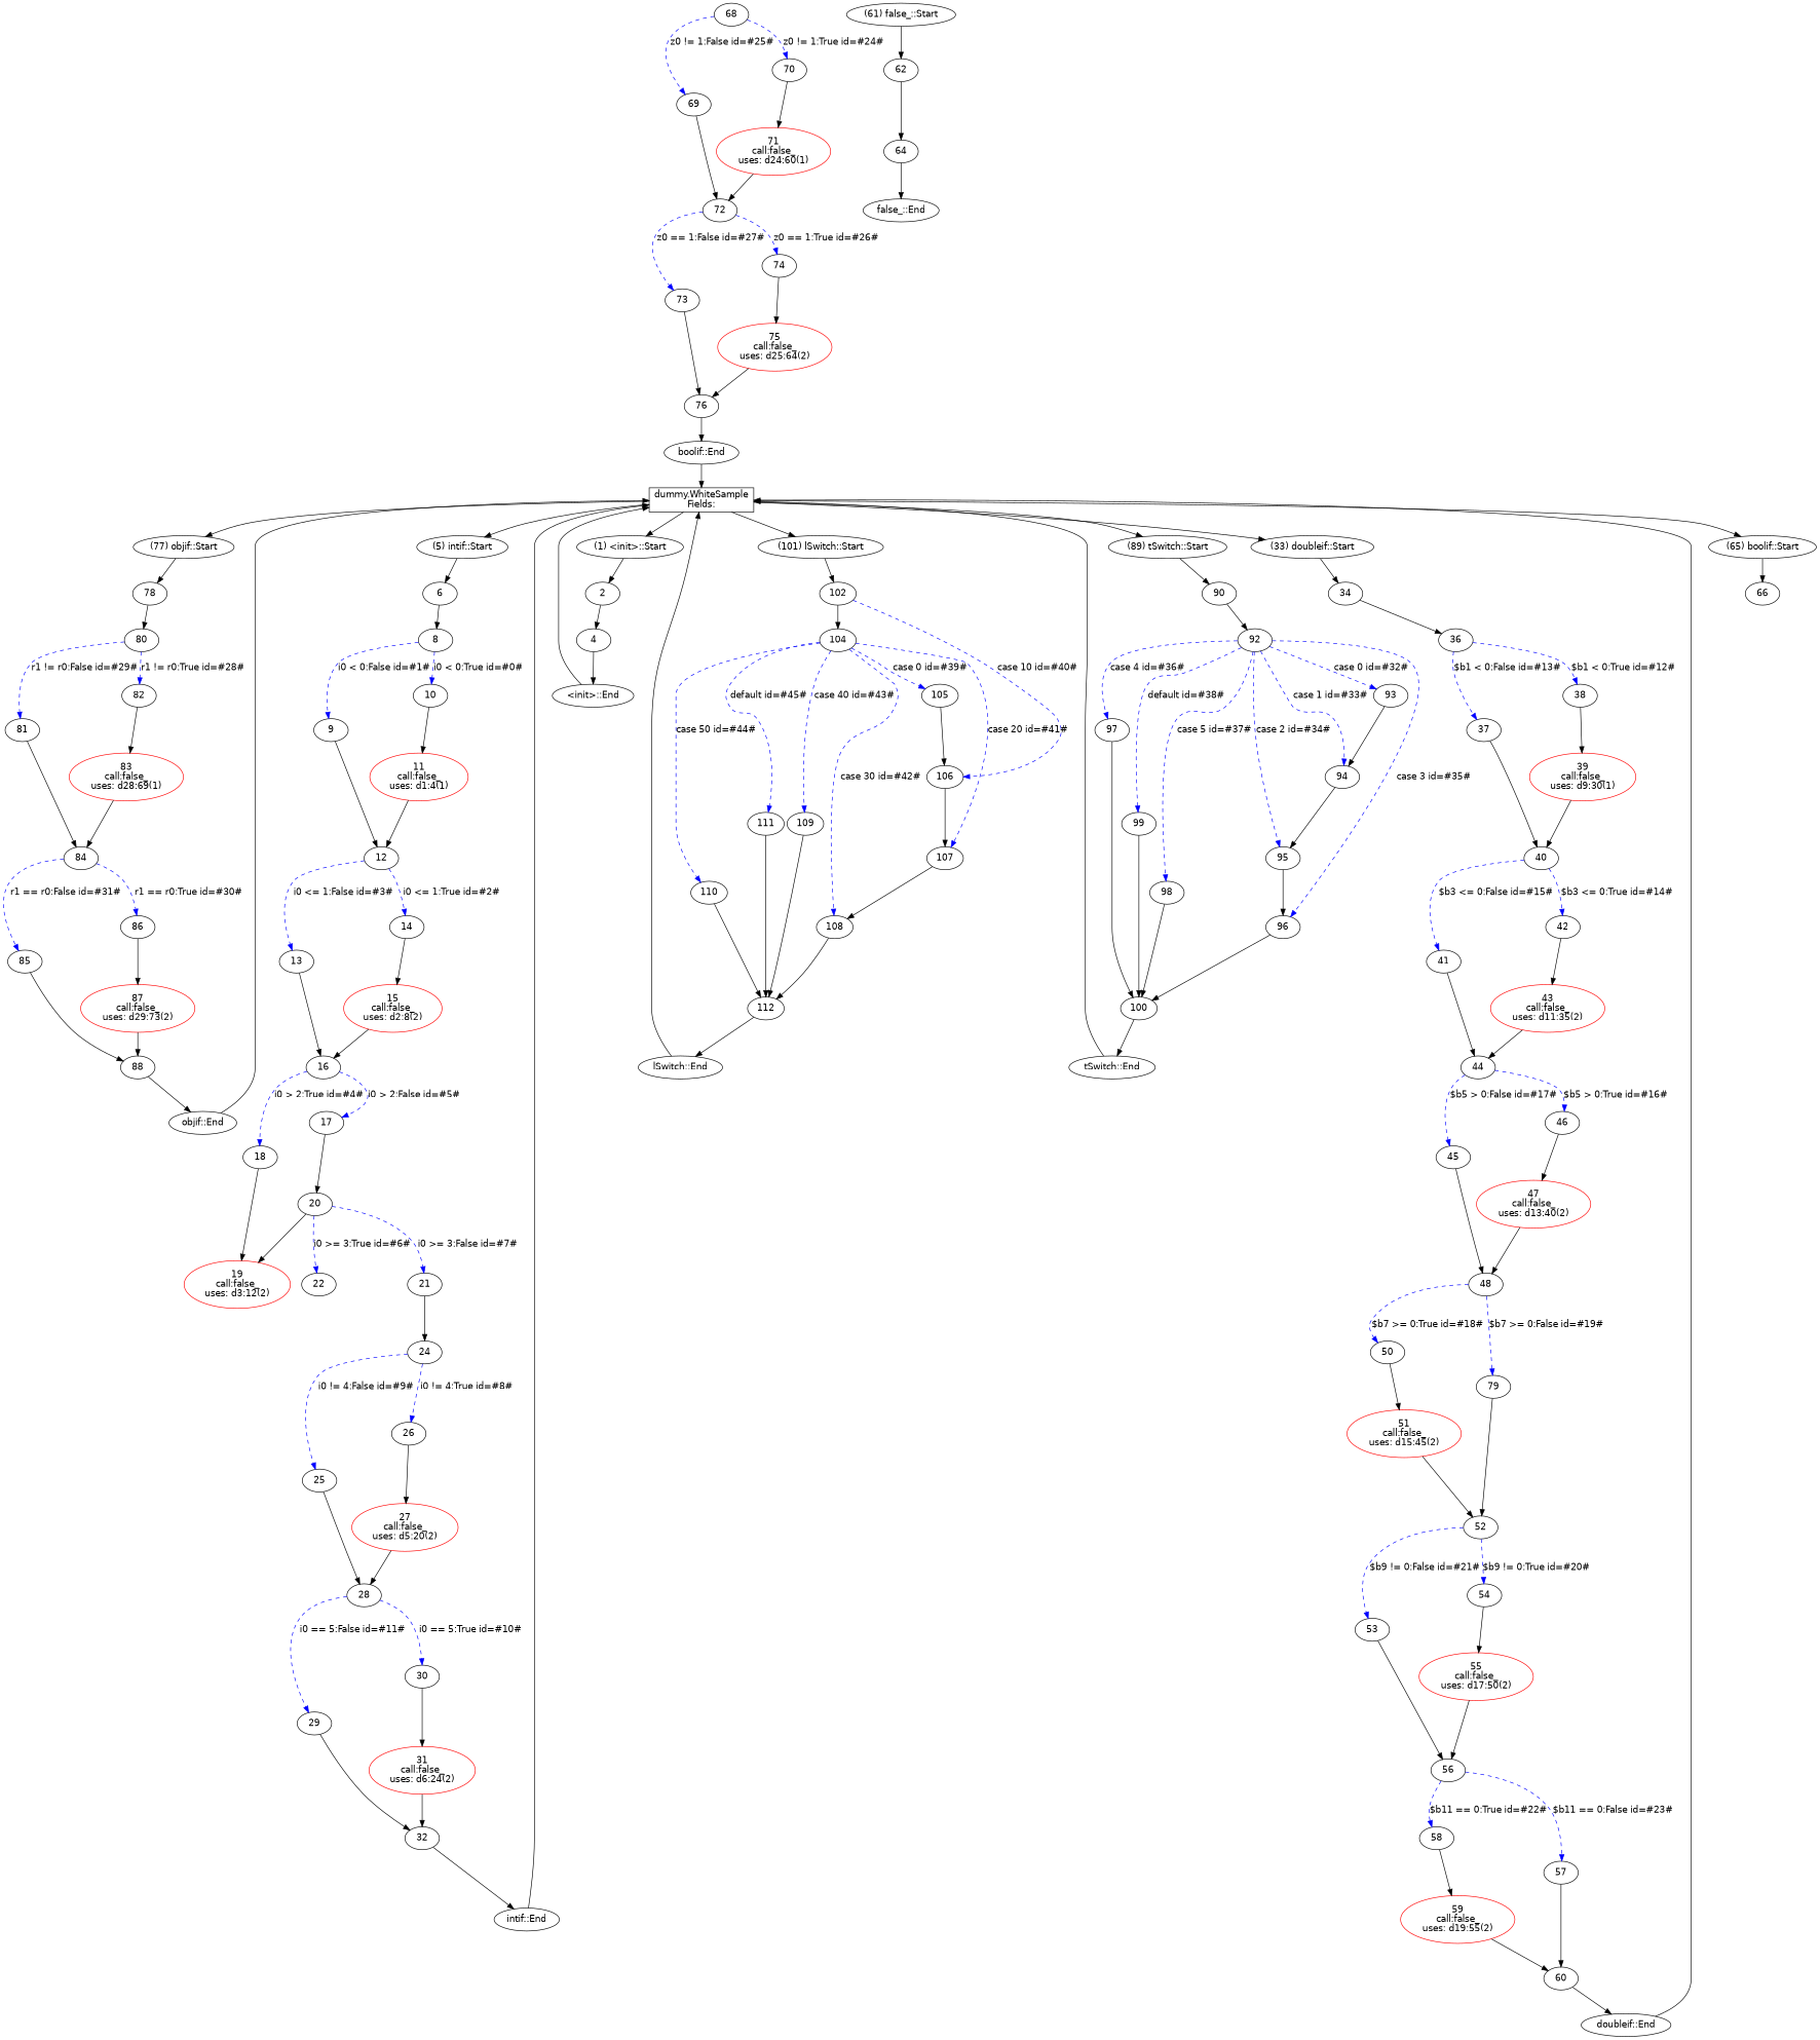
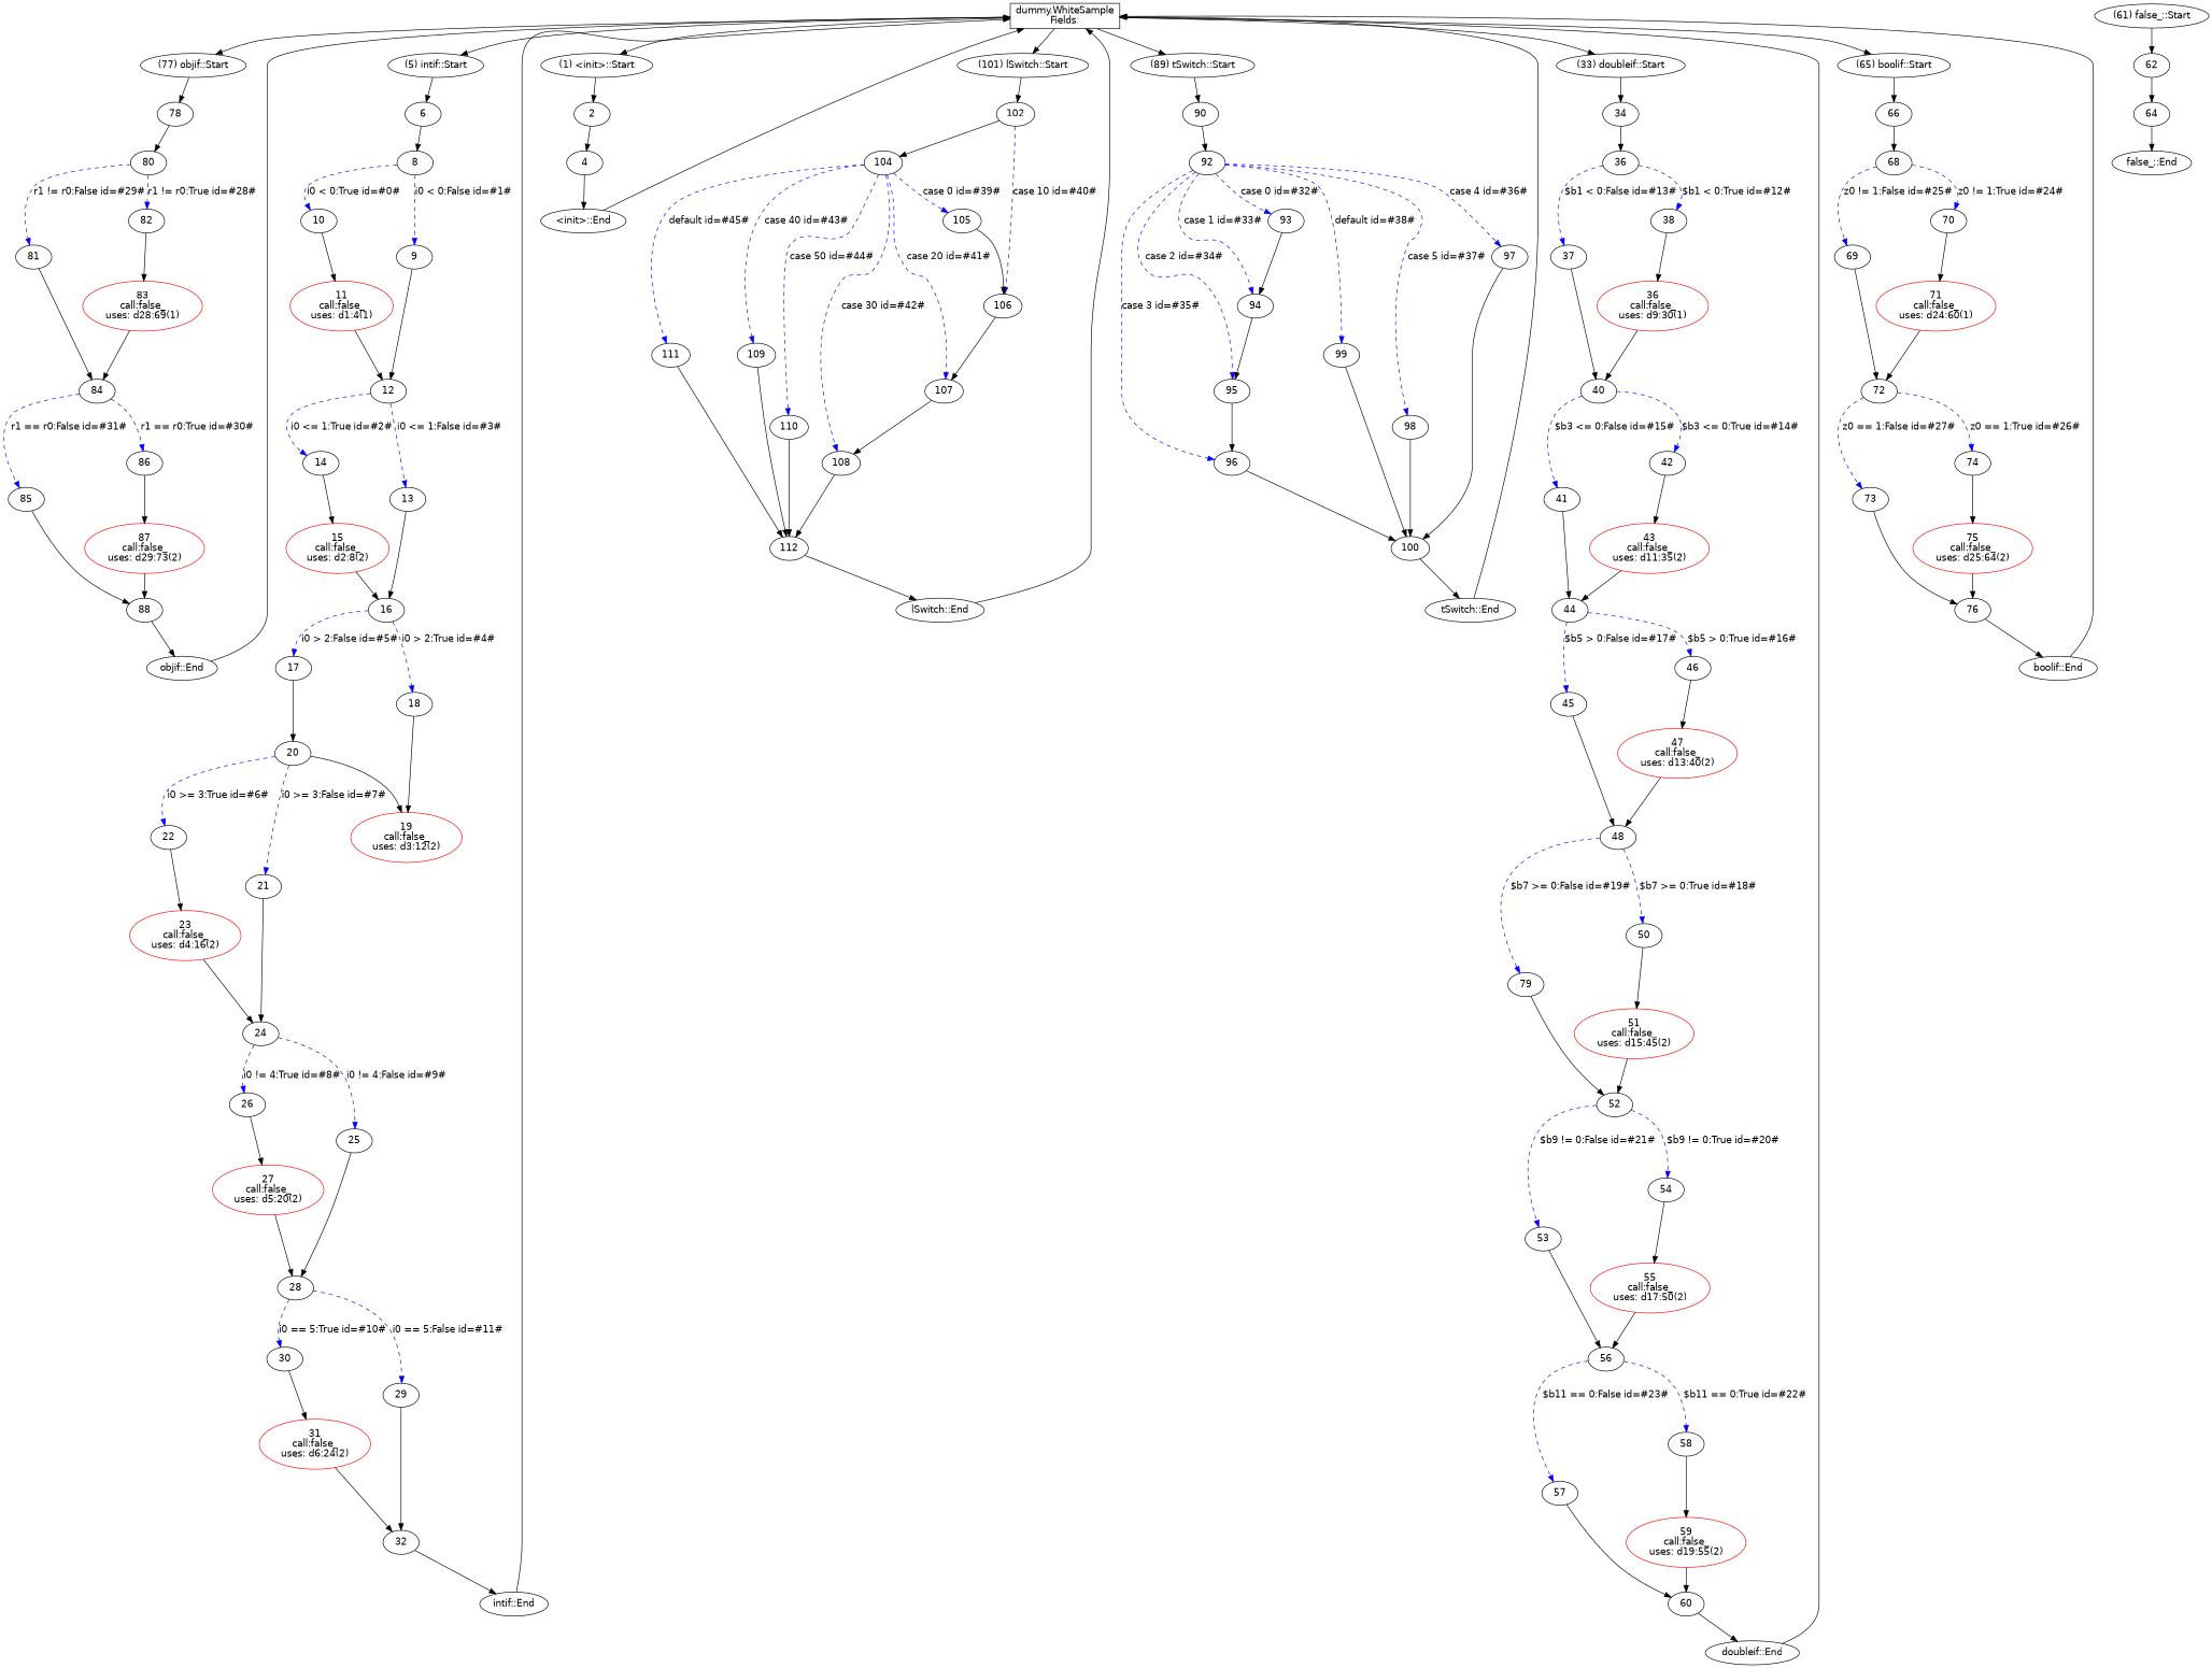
  digraph {
    fontname="DejaVu Sans"
    node [fontname="DejaVu Sans"]
    edge [fontname="DejaVu Sans"]
    n1 [label="dummy.WhiteSample\nFields:" shape=box]
    n2 [label="(77) objif::Start"]
    n3 [label="(5) intif::Start"]
    n4 [label="(1) <init>::Start"]
    n5 [label="(101) lSwitch::Start"]
    n6 [label="(89) tSwitch::Start"]
    n7 [label="(33) doubleif::Start"]
    n8 [label="(65) boolif::Start"]
    n9 [label=78]
    n10 [label=6]
    n11 [label=2]
    n12 [label=102]
    n13 [label=90]
    n14 [label=34]
    n15 [label=66]
    n16 [label=80]
    n17 [label=8]
    n18 [label=4]
    n19 [label=104]
    n20 [label=106]
    n21 [label=92]
    n22 [label=36]
    n23 [label=68]
    n24 [label=81]
    n25 [label=82]
    n26 [label=9]
    n27 [label=10]
    n28 [label="<init>::End"]
    n29 [label=109]
    n30 [label=105]
    n31 [label=110]
    n32 [label=107]
    n33 [label=108]
    n34 [label=111]
    n35 [label=98]
    n36 [label=96]
    n37 [label=93]
    n38 [label=94]
    n39 [label=97]
    n40 [label=99]
    n41 [label=95]
    n42 [label=38]
    n43 [label=37]
    n44 [label=69]
    n45 [label=70]
    n46 [label="(61) false_::Start"]
    n47 [label=62]
    n48 [label=64]
    n49 [label="false_::End"]
    n50 [label=84]
    n51 [color=red label="83\ncall:false_\nuses: d28:69(1)"]
    n52 [label=12]
    n53 [color=red label="11\ncall:false_\nuses: d1:4(1)"]
    n54 [label=112]
    n55 [label=100]
-   n56 [color=red label="39\ncall:false_\nuses: d9:30(1)"]
+   n56 [color=red label="36\ncall:false_\nuses: d9:30(1)"]
    n57 [label=40]
    n58 [label=72]
    n59 [color=red label="71\ncall:false_\nuses: d24:60(1)"]
    n60 [label=86]
    n61 [label=85]
    n62 [label=13]
    n63 [label=14]
    n64 [label="lSwitch::End"]
    n65 [label="tSwitch::End"]
    n66 [label=41]
    n67 [label=42]
    n68 [label=74]
    n69 [label=73]
    n70 [color=red label="87\ncall:false_\nuses: d29:73(2)"]
    n71 [label=88]
    n72 [label=16]
    n73 [color=red label="15\ncall:false_\nuses: d2:8(2)"]
    n74 [label=44]
    n75 [color=red label="43\ncall:false_\nuses: d11:35(2)"]
    n76 [color=red label="75\ncall:false_\nuses: d25:64(2)"]
    n77 [label=76]
    n78 [label="objif::End"]
    n79 [label=17]
    n80 [label=18]
    n81 [label=46]
    n82 [label=45]
    n83 [label="boolif::End"]
    n84 [label=20]
    n85 [color=red label="19\ncall:false_\nuses: d3:12(2)"]
    n86 [color=red label="47\ncall:false_\nuses: d13:40(2)"]
    n87 [label=48]
    n88 [label=21]
    n89 [label=22]
    n90 [label=79]
    n91 [label=50]
    n92 [label=24]
+   n93 [color=red label="23\ncall:false_\nuses: d4:16(2)"]
    n94 [label=52]
    n95 [color=red label="51\ncall:false_\nuses: d15:45(2)"]
    n96 [label=26]
    n97 [label=25]
    n98 [label=54]
    n99 [label=53]
    n100 [color=red label="27\ncall:false_\nuses: d5:20(2)"]
    n101 [label=28]
    n102 [color=red label="55\ncall:false_\nuses: d17:50(2)"]
    n103 [label=56]
    n104 [label=30]
    n105 [label=29]
    n106 [label=58]
    n107 [label=57]
    n108 [color=red label="31\ncall:false_\nuses: d6:24(2)"]
    n109 [label=32]
    n110 [color=red label="59\ncall:false_\nuses: d19:55(2)"]
    n111 [label=60]
    n112 [label="intif::End"]
    n113 [label="doubleif::End"]
    n1 -> n2
    n1 -> n3
    n1 -> n4
    n1 -> n5
    n1 -> n6
    n1 -> n7
    n1 -> n8
    n2 -> n9
    n3 -> n10
    n4 -> n11
    n5 -> n12
    n6 -> n13
    n7 -> n14
    n8 -> n15
    n9 -> n16
    n10 -> n17
    n11 -> n18
    n12 -> n19
    n12 -> n20 [color=blue label="case 10 id=#40#" style=dashed]
    n13 -> n21
    n14 -> n22
+   n15 -> n23
    n16 -> n24 [color=blue label="r1 != r0:False id=#29#" style=dashed]
    n16 -> n25 [color=blue label="r1 != r0:True id=#28#" style=dashed]
    n17 -> n26 [color=blue label="i0 < 0:False id=#1#" style=dashed]
    n17 -> n27 [color=blue label="i0 < 0:True id=#0#" style=dashed]
    n18 -> n28
    n19 -> n29 [color=blue label="case 40 id=#43#" style=dashed]
    n19 -> n30 [color=blue label="case 0 id=#39#" style=dashed]
    n19 -> n31 [color=blue label="case 50 id=#44#" style=dashed]
    n19 -> n32 [color=blue label="case 20 id=#41#" style=dashed]
    n19 -> n33 [color=blue label="case 30 id=#42#" style=dashed]
    n19 -> n34 [color=blue label="default id=#45#" style=dashed]
    n20 -> n32
    n21 -> n35 [color=blue label="case 5 id=#37#" style=dashed]
    n21 -> n36 [color=blue label="case 3 id=#35#" style=dashed]
    n21 -> n37 [color=blue label="case 0 id=#32#" style=dashed]
    n21 -> n38 [color=blue label="case 1 id=#33#" style=dashed]
    n21 -> n39 [color=blue label="case 4 id=#36#" style=dashed]
    n21 -> n40 [color=blue label="default id=#38#" style=dashed]
    n21 -> n41 [color=blue label="case 2 id=#34#" style=dashed]
    n22 -> n42 [color=blue label="$b1 < 0:True id=#12#" style=dashed]
    n22 -> n43 [color=blue label="$b1 < 0:False id=#13#" style=dashed]
    n23 -> n44 [color=blue label="z0 != 1:False id=#25#" style=dashed]
    n23 -> n45 [color=blue label="z0 != 1:True id=#24#" style=dashed]
    n24 -> n50
    n25 -> n51
    n26 -> n52
    n27 -> n53
    n28 -> n1
    n29 -> n54
    n30 -> n20
    n31 -> n54
    n32 -> n33
    n33 -> n54
    n34 -> n54
    n35 -> n55
    n36 -> n55
    n37 -> n38
    n38 -> n41
    n39 -> n55
    n40 -> n55
    n41 -> n36
    n42 -> n56
    n43 -> n57
    n44 -> n58
    n45 -> n59
    n46 -> n47
    n47 -> n48
    n48 -> n49
    n50 -> n60 [color=blue label="r1 == r0:True id=#30#" style=dashed]
    n50 -> n61 [color=blue label="r1 == r0:False id=#31#" style=dashed]
    n51 -> n50
    n52 -> n62 [color=blue label="i0 <= 1:False id=#3#" style=dashed]
    n52 -> n63 [color=blue label="i0 <= 1:True id=#2#" style=dashed]
    n53 -> n52
    n54 -> n64
    n55 -> n65
    n56 -> n57
    n57 -> n66 [color=blue label="$b3 <= 0:False id=#15#" style=dashed]
    n57 -> n67 [color=blue label="$b3 <= 0:True id=#14#" style=dashed]
    n58 -> n68 [color=blue label="z0 == 1:True id=#26#" style=dashed]
    n58 -> n69 [color=blue label="z0 == 1:False id=#27#" style=dashed]
    n59 -> n58
    n60 -> n70
    n61 -> n71
    n62 -> n72
    n63 -> n73
    n64 -> n1
    n65 -> n1
    n66 -> n74
    n67 -> n75
    n68 -> n76
    n69 -> n77
    n70 -> n71
    n71 -> n78
    n72 -> n79 [color=blue label="i0 > 2:False id=#5#" style=dashed]
    n72 -> n80 [color=blue label="i0 > 2:True id=#4#" style=dashed]
    n73 -> n72
    n74 -> n81 [color=blue label="$b5 > 0:True id=#16#" style=dashed]
    n74 -> n82 [color=blue label="$b5 > 0:False id=#17#" style=dashed]
    n75 -> n74
    n76 -> n77
    n77 -> n83
    n78 -> n1
    n79 -> n84
    n80 -> n85
    n81 -> n86
    n82 -> n87
    n83 -> n1
    n84 -> n85
    n84 -> n88 [color=blue label="i0 >= 3:False id=#7#" style=dashed]
    n84 -> n89 [color=blue label="i0 >= 3:True id=#6#" style=dashed]
    n86 -> n87
    n87 -> n90 [color=blue label="$b7 >= 0:False id=#19#" style=dashed]
    n87 -> n91 [color=blue label="$b7 >= 0:True id=#18#" style=dashed]
    n88 -> n92
+   n89 -> n93
    n90 -> n94
    n91 -> n95
    n92 -> n96 [color=blue label="i0 != 4:True id=#8#" style=dashed]
    n92 -> n97 [color=blue label="i0 != 4:False id=#9#" style=dashed]
+   n93 -> n92
    n94 -> n98 [color=blue label="$b9 != 0:True id=#20#" style=dashed]
    n94 -> n99 [color=blue label="$b9 != 0:False id=#21#" style=dashed]
    n95 -> n94
    n96 -> n100
    n97 -> n101
    n98 -> n102
    n99 -> n103
    n100 -> n101
    n101 -> n104 [color=blue label="i0 == 5:True id=#10#" style=dashed]
    n101 -> n105 [color=blue label="i0 == 5:False id=#11#" style=dashed]
    n102 -> n103
    n103 -> n106 [color=blue label="$b11 == 0:True id=#22#" style=dashed]
    n103 -> n107 [color=blue label="$b11 == 0:False id=#23#" style=dashed]
    n104 -> n108
    n105 -> n109
    n106 -> n110
    n107 -> n111
    n108 -> n109
    n109 -> n112
    n110 -> n111
    n111 -> n113
    n112 -> n1
    n113 -> n1
  }
